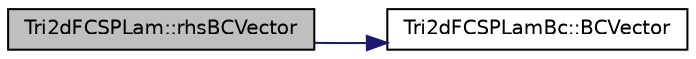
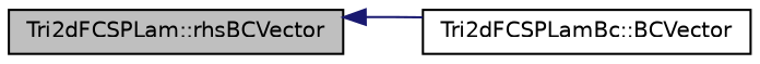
  digraph {
    rankdir=LR
    node [color=black fontname=Helvetica fontsize=10 shape=record style=filled]
    n1 [fillcolor=grey75 fontcolor=black height=0.2 label="Tri2dFCSPLam::rhsBCVector" width=0.4]
    n2 [fillcolor=white height=0.2 label="Tri2dFCSPLamBc::BCVector" width=0.4]
-   n1 -> n2 [color=midnightblue fontname=Helvetica fontsize=10 labelfontname=Helvetica labelfontsize=10 style=solid]
+   n2 -> n1 [color=midnightblue fontname=Helvetica fontsize=10 labelfontname=Helvetica labelfontsize=10 style=solid]
  }
